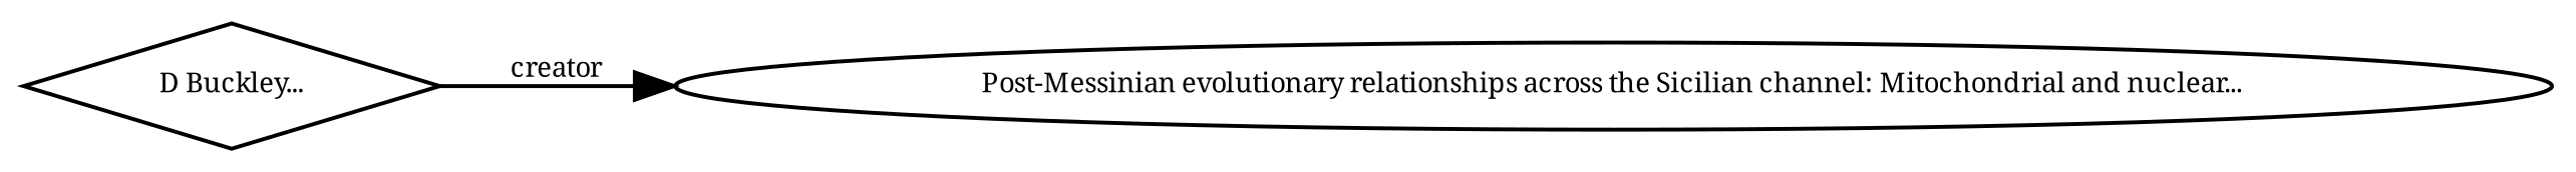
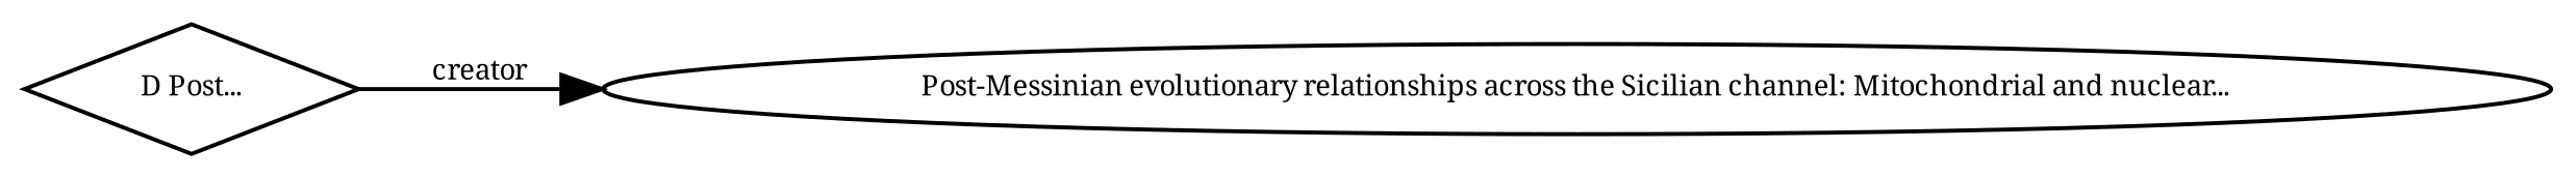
  digraph {
    rankdir=LR
    fontname="Noto Serif"
    node [fontname="Noto Serif" fontsize=7 style=filled fillcolor=white]
-   n1 [height=0.27433100247 label="D Buckley..." width=0.27433100247 shape=diamond]
+   n1 [height=0.27433100247 label="D Post..." width=0.27433100247 shape=diamond]
    n2 [height=0.27433100247 label="Post-Messinian evolutionary relationships across the Sicilian channel: Mitochondrial and nuclear..." width=0.27433100247 shape=ellipse]
    n1 -> n2 [fontname="Noto Serif" fontsize=7 label=creator]
  }
